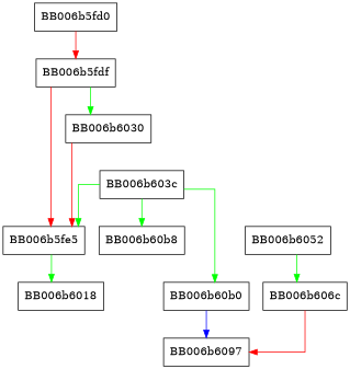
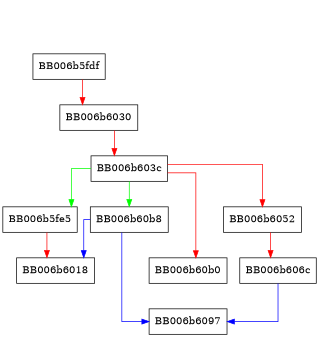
  digraph {
    splines=ortho
    node [shape=box]
    edge [color=red]
-   BB006b5fd0
    BB006b5fdf
    BB006b5fe5
    BB006b6018
    BB006b6030
    BB006b603c
    BB006b60b8
    BB006b60b0
    BB006b6052
    BB006b6097
    BB006b606c
-   BB006b5fd0 -> BB006b5fdf
-   BB006b5fdf -> BB006b5fe5
-   BB006b5fdf -> BB006b6030 [color=green]
-   BB006b5fe5 -> BB006b6018 [color=green]
-   BB006b6030 -> BB006b5fe5
+   BB006b5fdf -> BB006b6030
+   BB006b5fe5 -> BB006b6018
+   BB006b6030 -> BB006b603c
    BB006b603c -> BB006b5fe5 [color=green]
    BB006b603c -> BB006b60b8 [color=green]
-   BB006b603c -> BB006b60b0 [color=green]
-   BB006b60b0 -> BB006b6097 [color=blue]
-   BB006b6052 -> BB006b606c [color=green]
-   BB006b606c -> BB006b6097
+   BB006b603c -> BB006b60b0
+   BB006b603c -> BB006b6052
+   BB006b60b8 -> BB006b6018 [color=blue]
+   BB006b60b8 -> BB006b6097 [color=blue]
+   BB006b6052 -> BB006b606c
+   BB006b606c -> BB006b6097 [color=blue]
  }
